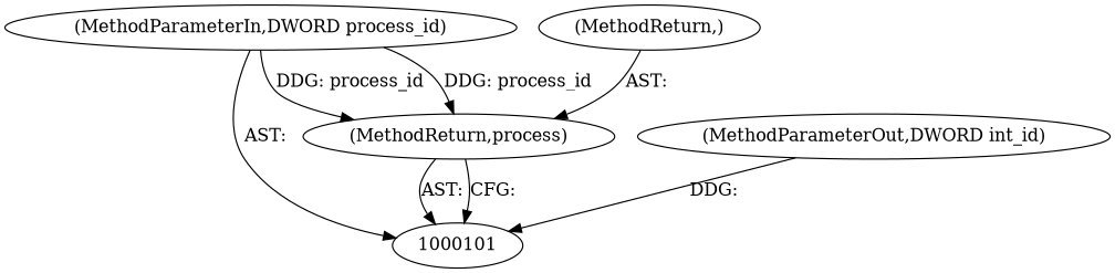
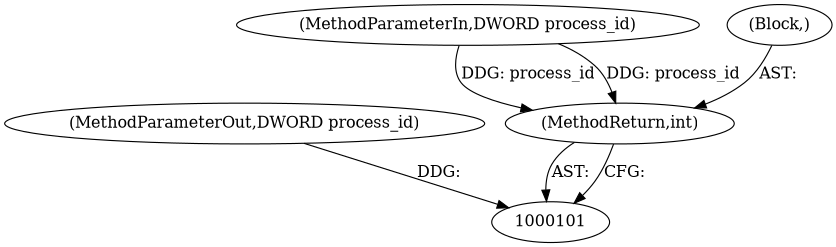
  digraph {
-   n1 [label="(MethodReturn,process)"]
+   n1 [label="(MethodReturn,int)"]
    1000101
    n3 [label="(MethodParameterIn,DWORD process_id)"]
-   n4 [label="(MethodParameterOut,DWORD int_id)"]
-   n5 [label="(MethodReturn,)"]
+   n4 [label="(MethodParameterOut,DWORD process_id)"]
+   n5 [label="(Block,)"]
    n1 -> 1000101 [label="AST: "]
    n1 -> 1000101 [label="CFG: "]
    n3 -> n1 [label="DDG: process_id"]
    n3 -> n1 [label="DDG: process_id"]
-   n3 -> 1000101 [label="AST: "]
    n4 -> 1000101 [label="DDG: "]
    n5 -> n1 [label="AST: "]
  }
